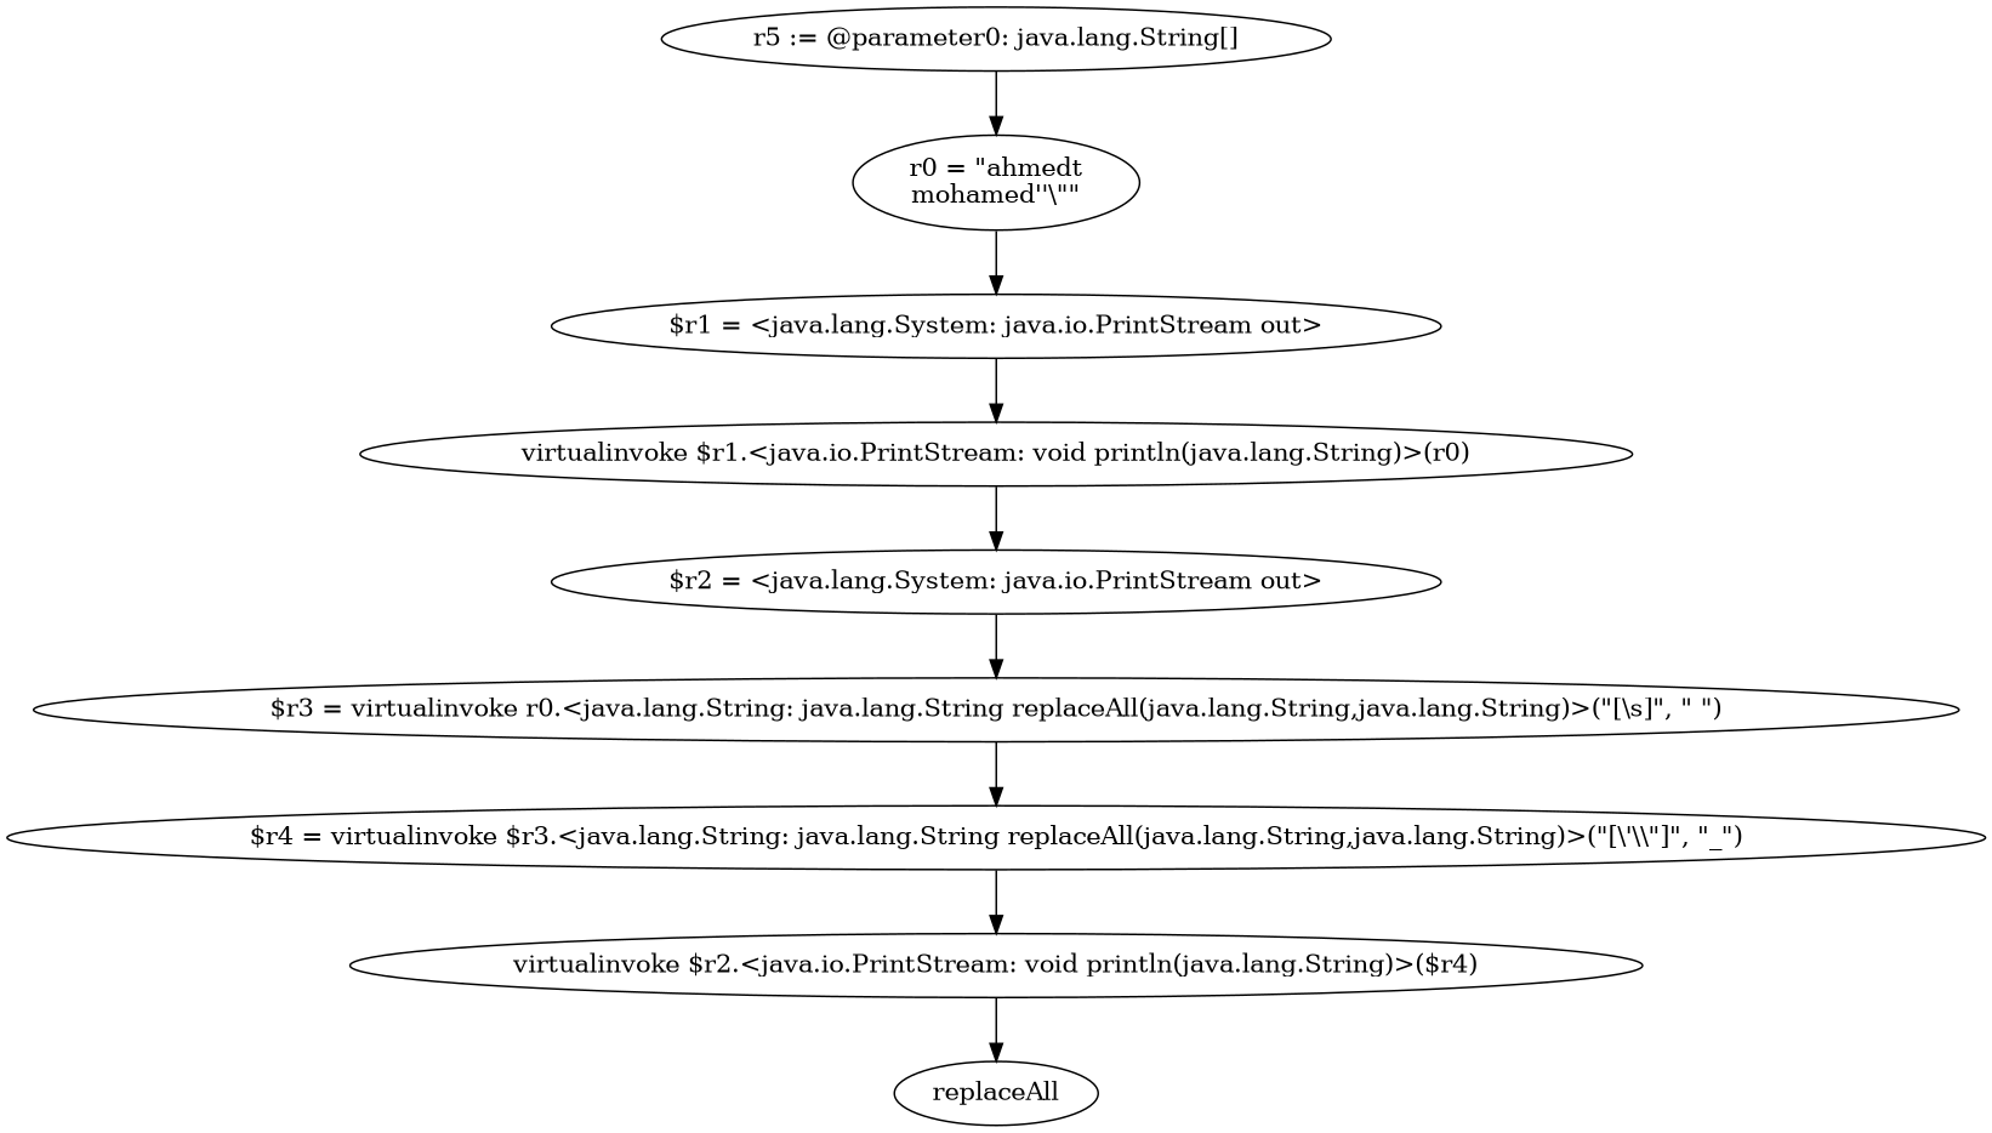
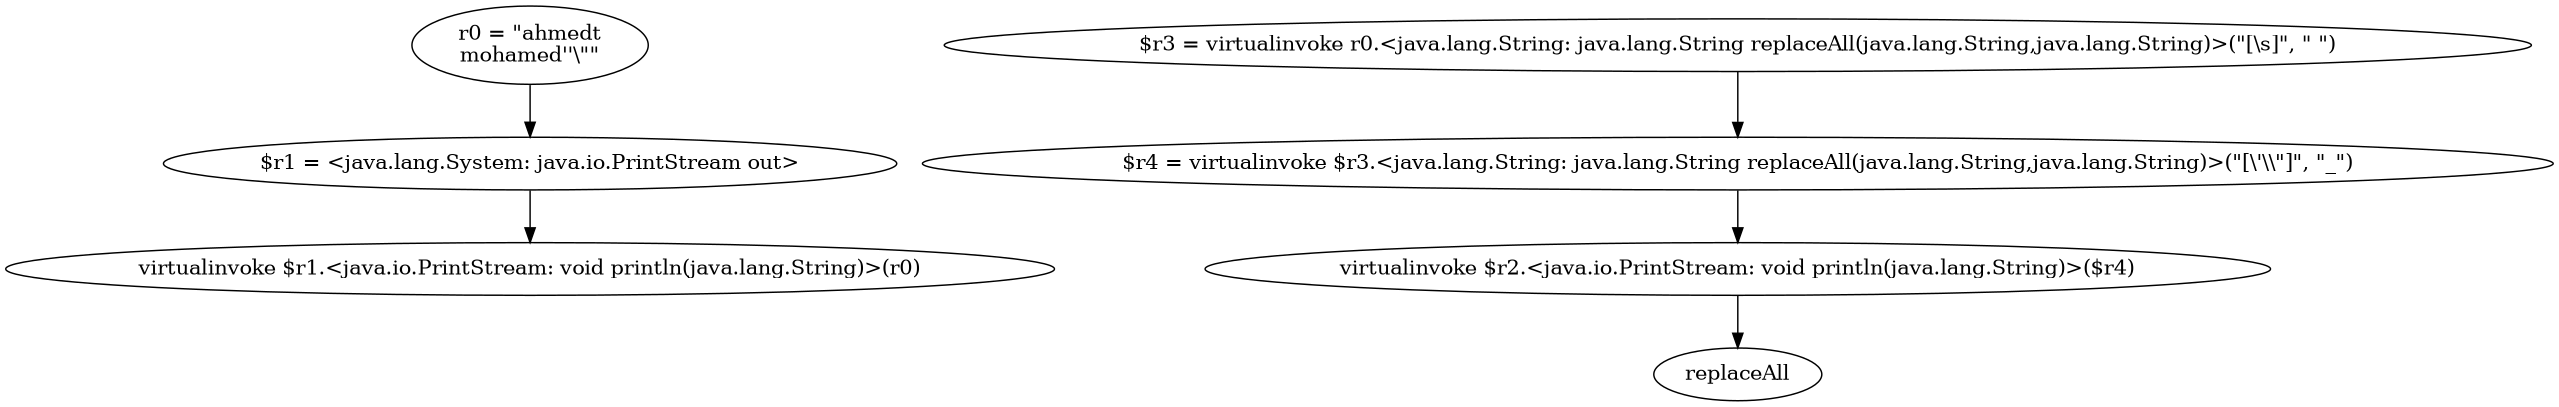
  digraph {
-   "r5 := @parameter0: java.lang.String[]"
    "r0 = \"ahmed\t\nmohamed\'\'\\\"\""
    "$r1 = <java.lang.System: java.io.PrintStream out>"
    "virtualinvoke $r1.<java.io.PrintStream: void println(java.lang.String)>(r0)"
-   "$r2 = <java.lang.System: java.io.PrintStream out>"
    "$r3 = virtualinvoke r0.<java.lang.String: java.lang.String replaceAll(java.lang.String,java.lang.String)>(\"[\\s]\", \" \")"
    "$r4 = virtualinvoke $r3.<java.lang.String: java.lang.String replaceAll(java.lang.String,java.lang.String)>(\"[\\\'\\\\\"]\", \"_\")"
    "virtualinvoke $r2.<java.io.PrintStream: void println(java.lang.String)>($r4)"
    n9 [label=replaceAll]
-   "r5 := @parameter0: java.lang.String[]" -> "r0 = \"ahmed\t\nmohamed\'\'\\\"\""
    "r0 = \"ahmed\t\nmohamed\'\'\\\"\"" -> "$r1 = <java.lang.System: java.io.PrintStream out>"
    "$r1 = <java.lang.System: java.io.PrintStream out>" -> "virtualinvoke $r1.<java.io.PrintStream: void println(java.lang.String)>(r0)"
-   "virtualinvoke $r1.<java.io.PrintStream: void println(java.lang.String)>(r0)" -> "$r2 = <java.lang.System: java.io.PrintStream out>"
-   "$r2 = <java.lang.System: java.io.PrintStream out>" -> "$r3 = virtualinvoke r0.<java.lang.String: java.lang.String replaceAll(java.lang.String,java.lang.String)>(\"[\\s]\", \" \")"
    "$r3 = virtualinvoke r0.<java.lang.String: java.lang.String replaceAll(java.lang.String,java.lang.String)>(\"[\\s]\", \" \")" -> "$r4 = virtualinvoke $r3.<java.lang.String: java.lang.String replaceAll(java.lang.String,java.lang.String)>(\"[\\\'\\\\\"]\", \"_\")"
    "$r4 = virtualinvoke $r3.<java.lang.String: java.lang.String replaceAll(java.lang.String,java.lang.String)>(\"[\\\'\\\\\"]\", \"_\")" -> "virtualinvoke $r2.<java.io.PrintStream: void println(java.lang.String)>($r4)"
    "virtualinvoke $r2.<java.io.PrintStream: void println(java.lang.String)>($r4)" -> n9
  }
